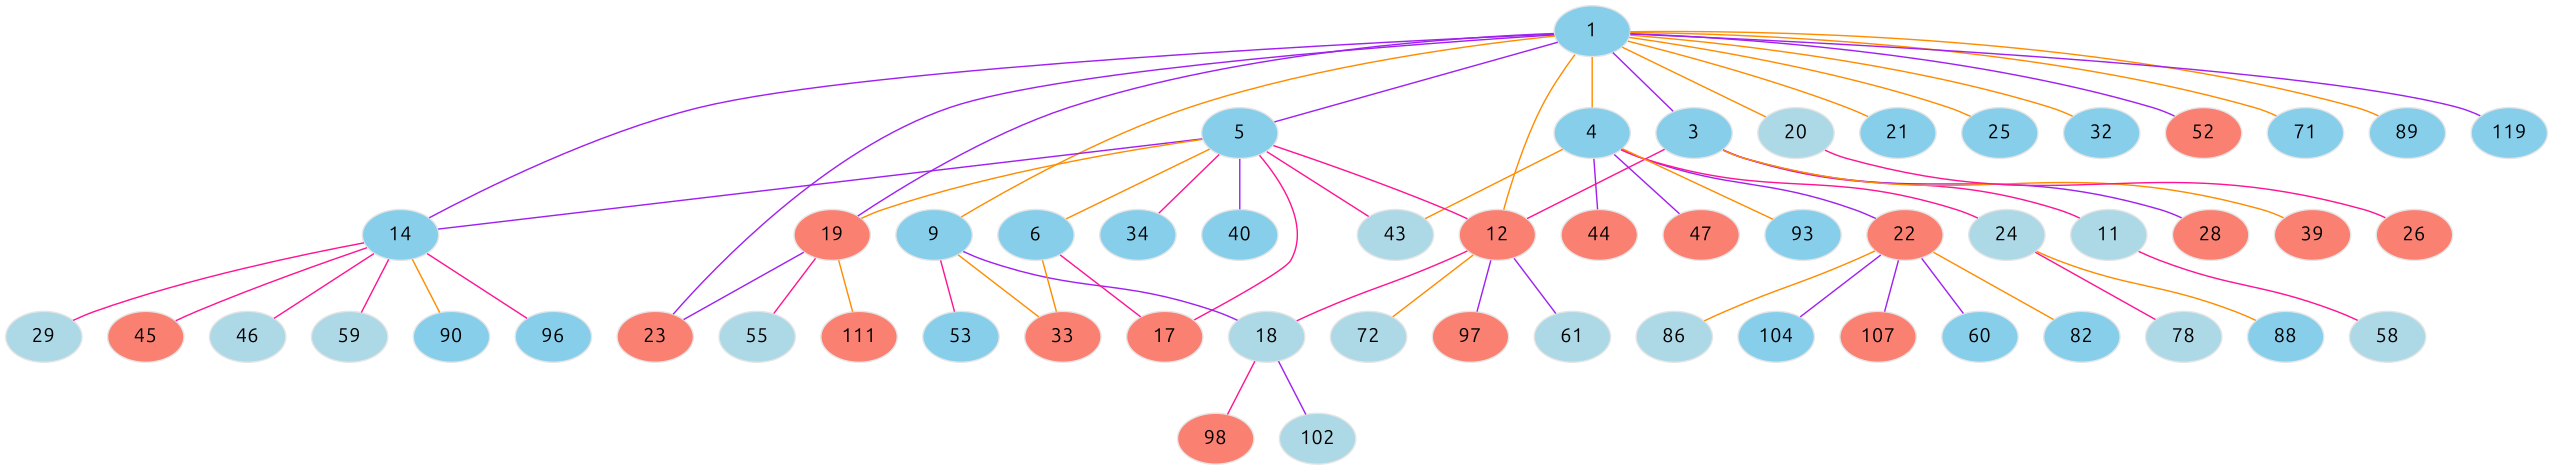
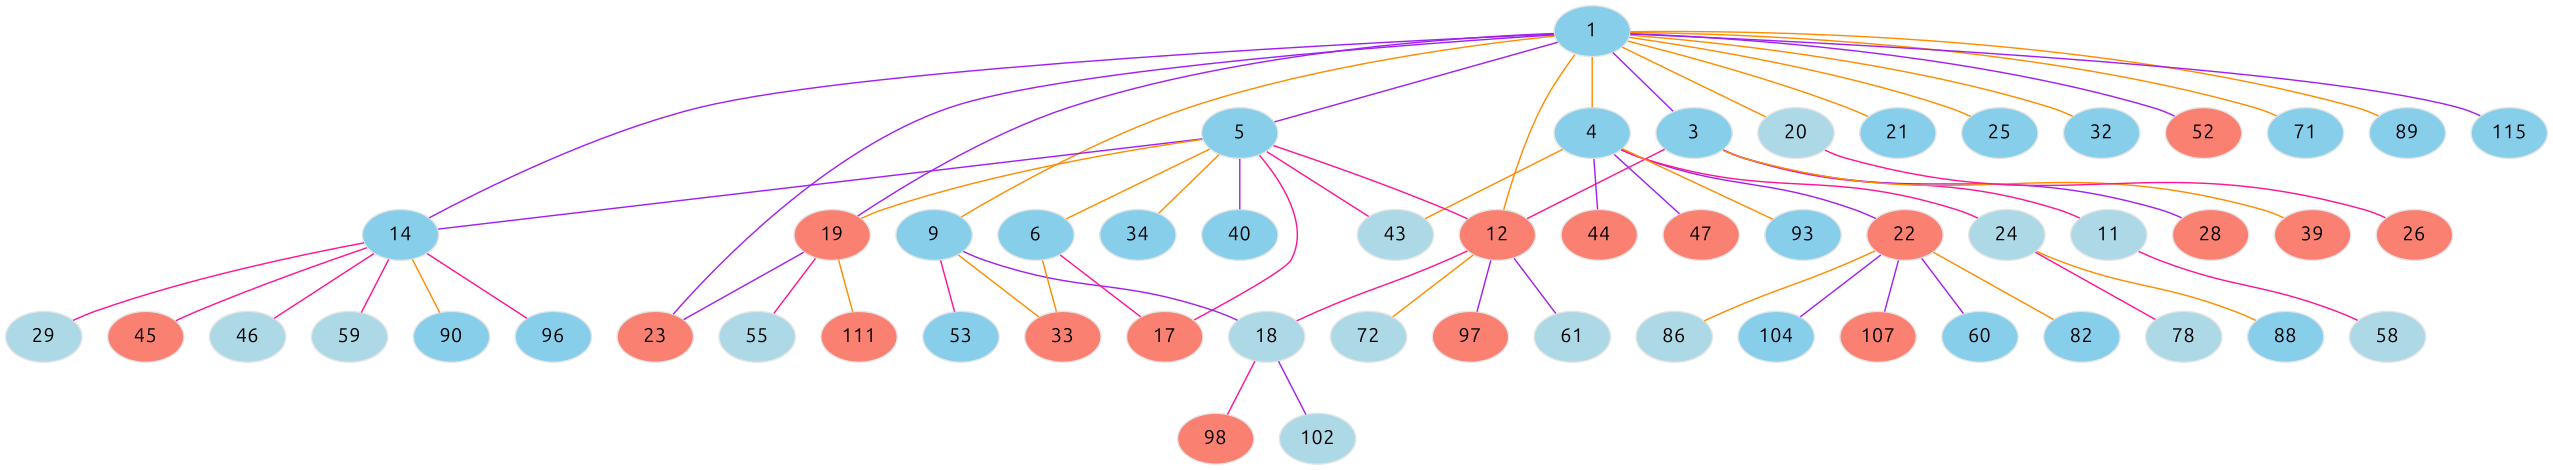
  graph {
    fontname=Ubuntu
    node [color=gray90 fillcolor=skyblue fontname=Ubuntu style=filled]
    edge [color=darkorange fontname=Ubuntu]
    1 [super="+10+2+15+35"]
    3 [super="+41+69+81"]
    4 [super="+7+48+100+77+85+106+92"]
    5 [super="+8+31+54+16+51+67+73+99"]
    9 [super="+30"]
    12 [fillcolor=salmon super="+37"]
    14
    19 [fillcolor=salmon]
    20 [fillcolor=lightblue]
    21 [super="+114+50"]
    23 [fillcolor=salmon]
    25
    32 [super="+62"]
    52 [fillcolor=salmon]
    71
    89
-   115 [label=119]
+   115
    11 [fillcolor=lightblue super="+64+110+101"]
    28 [fillcolor=salmon]
    39 [fillcolor=salmon]
    22 [fillcolor=salmon]
    24 [fillcolor=lightblue]
    43 [fillcolor=lightblue]
    44 [fillcolor=salmon]
    47 [fillcolor=salmon]
    93
    6
    17 [fillcolor=salmon]
    34
    40
    18 [fillcolor=lightblue]
    33 [fillcolor=salmon]
    53 [super="+112+68"]
    61 [fillcolor=lightblue]
    72 [fillcolor=lightblue]
    97 [fillcolor=salmon]
    29 [fillcolor=lightblue]
    45 [fillcolor=salmon]
    46 [fillcolor=lightblue]
    59 [fillcolor=lightblue]
    90
    96
    55 [fillcolor=lightblue super="+66"]
    111 [fillcolor=salmon]
    26 [fillcolor=salmon super="+27"]
    58 [fillcolor=lightblue]
    60
    82
    86 [fillcolor=lightblue]
    104
    107 [fillcolor=salmon]
    78 [fillcolor=lightblue]
    88
    98 [fillcolor=salmon]
    102 [fillcolor=lightblue]
    1 -- 3 [color=purple]
    1 -- 4 [weight=2]
    1 -- 5 [color=purple]
    1 -- 9
    1 -- 12 [weight=3]
    1 -- 14 [color=purple]
    1 -- 19 [color=purple]
    1 -- 20
    1 -- 21
    1 -- 23 [color=purple]
    1 -- 25
    1 -- 32
    1 -- 52 [color=purple]
    1 -- 71
    1 -- 89
    1 -- 115 [color=purple]
    3 -- 12 [color=deeppink]
    3 -- 11 [color=deeppink]
    3 -- 28 [color=purple]
    3 -- 39
    4 -- 22 [color=purple weight=2]
    4 -- 24 [color=deeppink]
    4 -- 43
    4 -- 44 [color=purple]
    4 -- 47 [color=purple]
    4 -- 93
    5 -- 12 [color=deeppink]
    5 -- 14 [color=purple]
    5 -- 19
    5 -- 43 [color=deeppink]
    5 -- 6
    5 -- 17 [color=deeppink]
-   5 -- 34 [color=deeppink]
+   5 -- 34
    5 -- 40 [color=purple]
    9 -- 18 [color=purple]
    9 -- 33
    9 -- 53 [color=deeppink]
    12 -- 18 [color=deeppink]
    12 -- 61 [color=purple]
    12 -- 72
    12 -- 97 [color=purple]
    14 -- 29 [color=deeppink]
    14 -- 45 [color=deeppink]
    14 -- 46 [color=deeppink]
    14 -- 59 [color=deeppink]
    14 -- 90
    14 -- 96 [color=deeppink]
    19 -- 23 [color=purple]
    19 -- 55 [color=deeppink]
    19 -- 111
    20 -- 26 [color=deeppink]
    11 -- 58 [color=deeppink]
    22 -- 60 [color=purple]
    22 -- 82
    22 -- 86
    22 -- 104 [color=purple]
    22 -- 107 [color=purple]
    24 -- 78 [color=deeppink]
    24 -- 88
    6 -- 17 [color=deeppink]
    6 -- 33
    18 -- 98 [color=deeppink]
    18 -- 102 [color=purple]
  }
